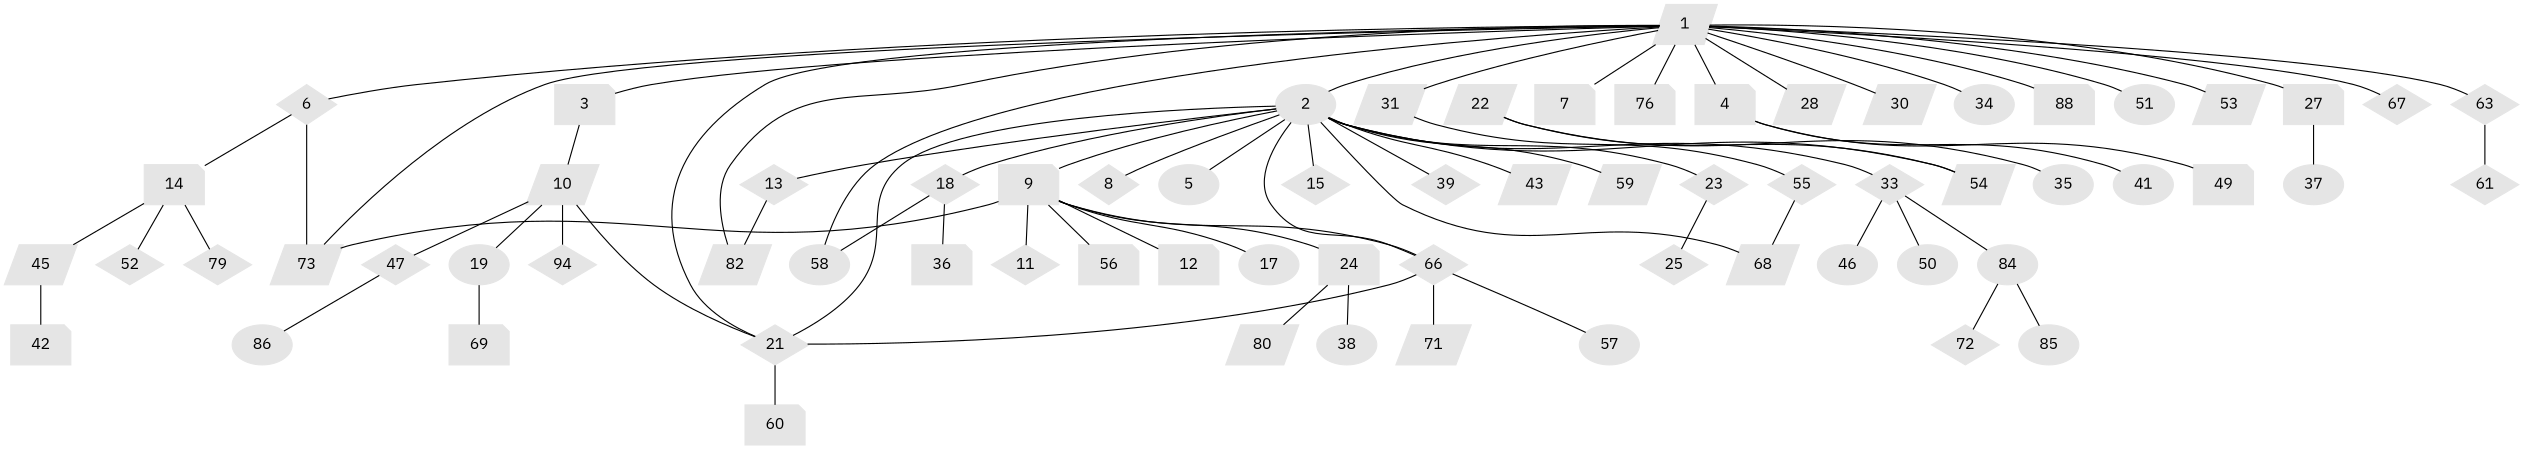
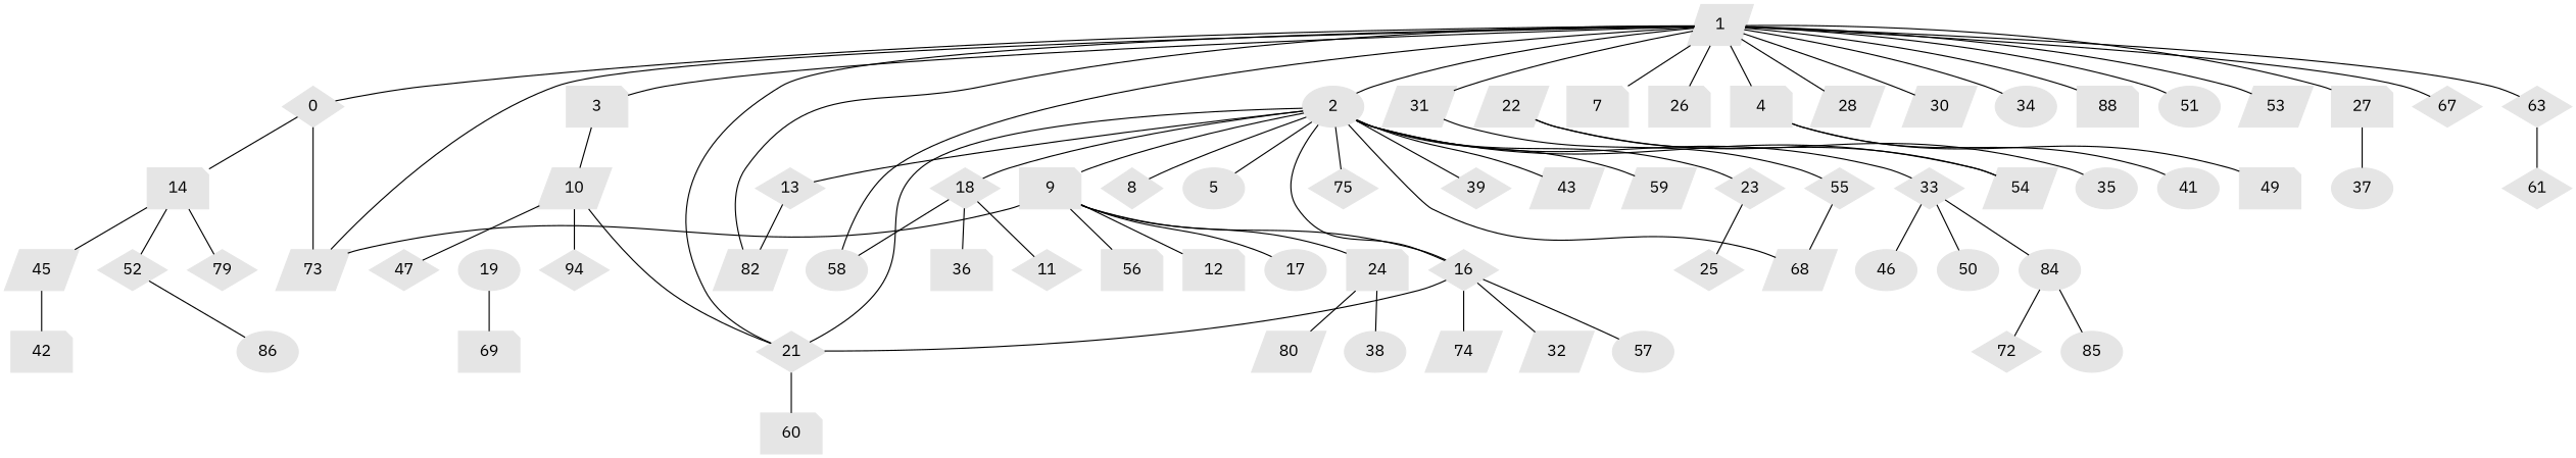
  graph {
    fontname="IBM Plex Sans"
    node [color=gray90 fontname="IBM Plex Sans" shape=diamond style=filled]
    edge [fontname="IBM Plex Sans"]
    1 [shape=parallelogram]
    2 [shape=ellipse]
    3 [shape=note]
    4 [shape=note]
-   6
+   6 [label=0]
    7 [shape=note]
    21
-   26 [shape=note label=76]
+   26 [shape=note]
    27 [shape=note]
    28 [shape=parallelogram]
    30 [shape=parallelogram]
    31 [shape=parallelogram]
    34 [shape=ellipse]
    n14 [label=88 shape=note]
    51 [shape=ellipse]
    53 [shape=parallelogram]
    58 [shape=ellipse]
    n18 [label=82 shape=parallelogram]
    63
    67
    73 [shape=parallelogram]
    8
    5 [shape=ellipse]
    9 [shape=note]
    13
-   15
-   16 [label=66]
+   15 [label=75]
+   16
    18
    23
    33
    39
    43 [shape=parallelogram]
    59 [shape=parallelogram]
    68 [shape=parallelogram]
    54 [shape=parallelogram]
    10 [shape=parallelogram]
    41 [shape=ellipse]
    49 [shape=note]
    14 [shape=note]
    60 [shape=note]
    37 [shape=ellipse]
    55
    61
    11
    12 [shape=note]
    17 [shape=ellipse]
    24 [shape=note]
    56 [shape=note]
+   32 [shape=parallelogram]
    57 [shape=ellipse]
-   71 [shape=parallelogram]
+   71 [shape=parallelogram label=74]
    36 [shape=note]
    22 [shape=parallelogram]
    35 [shape=ellipse]
    25
    46 [shape=ellipse]
    50 [shape=ellipse]
    n58 [label=84 shape=ellipse]
    19 [shape=ellipse]
    n60 [label=94]
    47
    n62 [label=79]
    45 [shape=parallelogram]
    52
    38 [shape=ellipse]
    n66 [label=80 shape=parallelogram]
    69 [shape=note]
    42 [shape=note]
    n69 [label=86 shape=ellipse]
    n70 [label=85 shape=ellipse]
    72
    1 -- 2
    1 -- 3
    1 -- 4
    1 -- 6
    1 -- 7
    1 -- 21
    1 -- 26
    1 -- 27
    1 -- 28
    1 -- 30
    1 -- 31
    1 -- 34
    1 -- n14
    1 -- 51
    1 -- 53
    1 -- 58
    1 -- n18
    1 -- 63
    1 -- 67
    1 -- 73
    2 -- 21
    2 -- 8
    2 -- 5
    2 -- 9
    2 -- 13
    2 -- 15
    2 -- 16
    2 -- 18
    2 -- 23
    2 -- 33
    2 -- 39
    2 -- 43
    2 -- 59
    2 -- 68
    2 -- 54
    3 -- 10
    4 -- 41
    4 -- 49
    6 -- 73
    6 -- 14
    21 -- 60
    27 -- 37
    31 -- 55
    63 -- 61
    9 -- 73
    9 -- 16
-   9 -- 11
+   18 -- 11
    9 -- 12
    9 -- 17
    9 -- 24
    9 -- 56
    13 -- n18
    16 -- 21
+   16 -- 32
    16 -- 57
    16 -- 71
    18 -- 58
    18 -- 36
    23 -- 25
    33 -- 46
    33 -- 50
    33 -- n58
    10 -- 21
-   10 -- 19
    10 -- n60
    10 -- 47
    14 -- n62
    14 -- 45
    14 -- 52
    55 -- 68
    24 -- 38
    24 -- n66
    22 -- 54
    22 -- 35
    n58 -- n70
    n58 -- 72
    19 -- 69
    45 -- 42
-   47 -- n69
+   52 -- n69
  }
